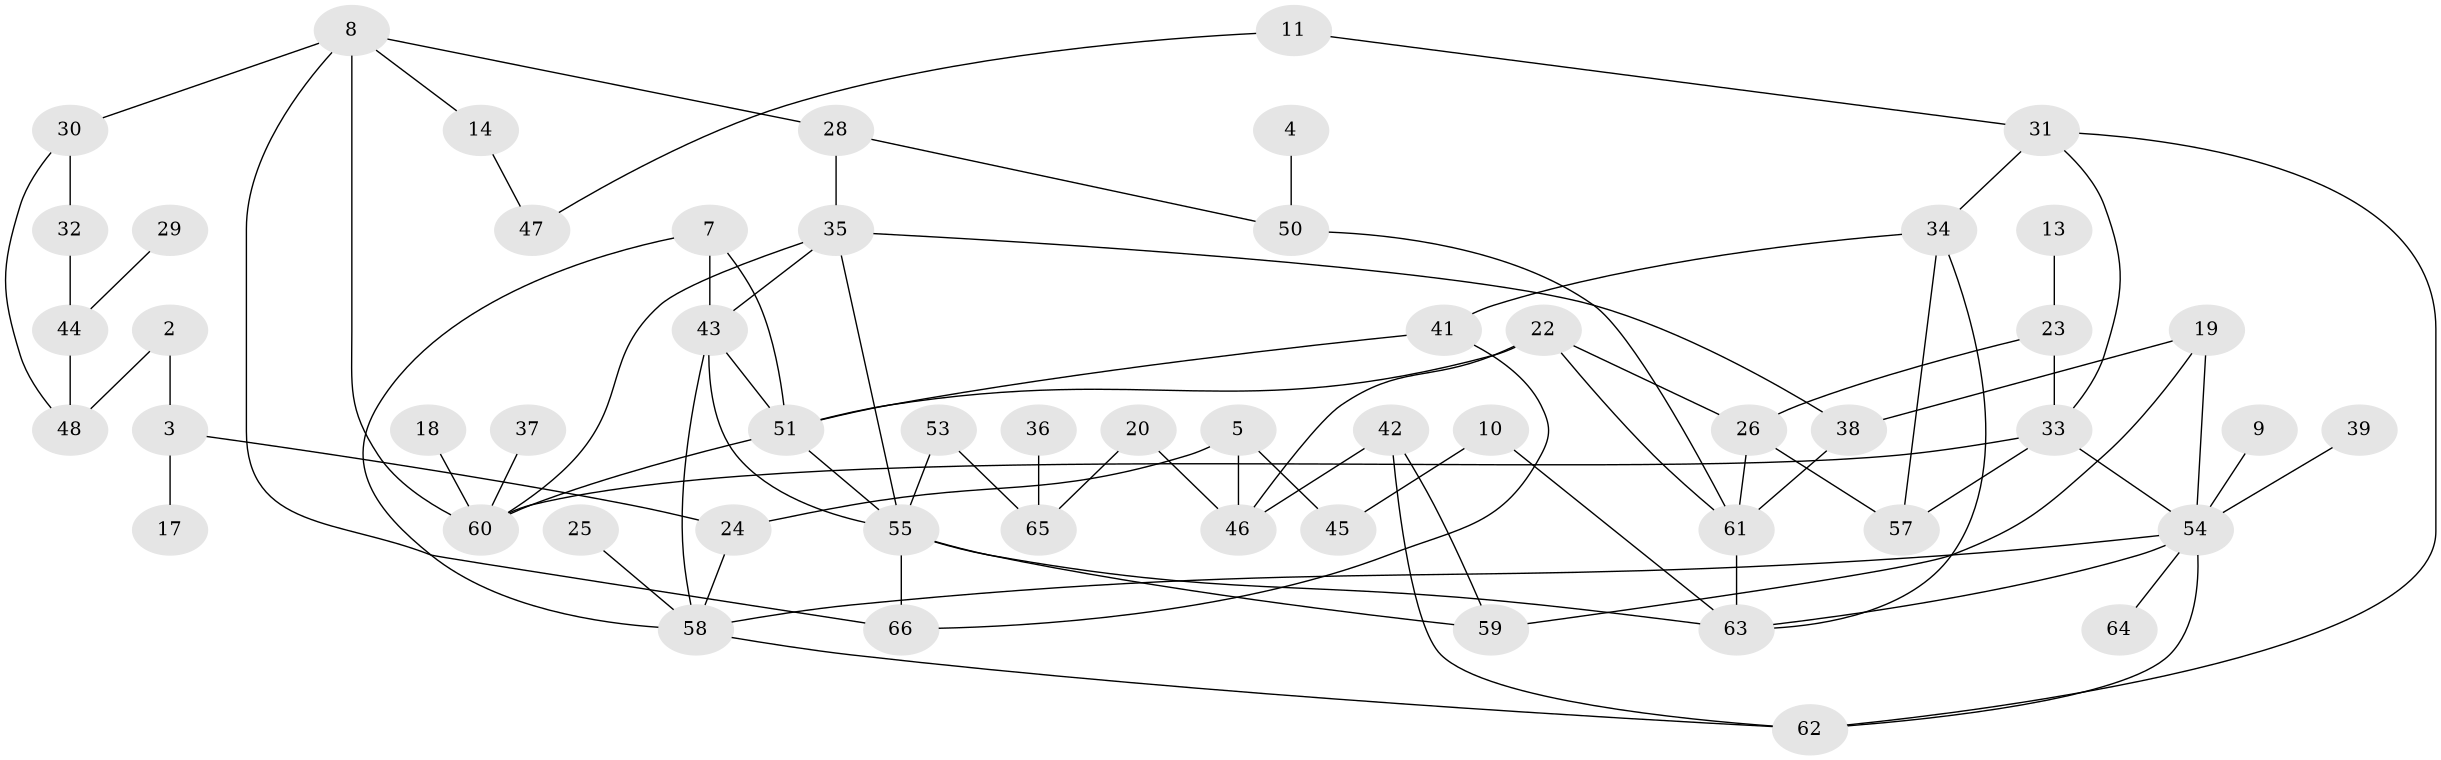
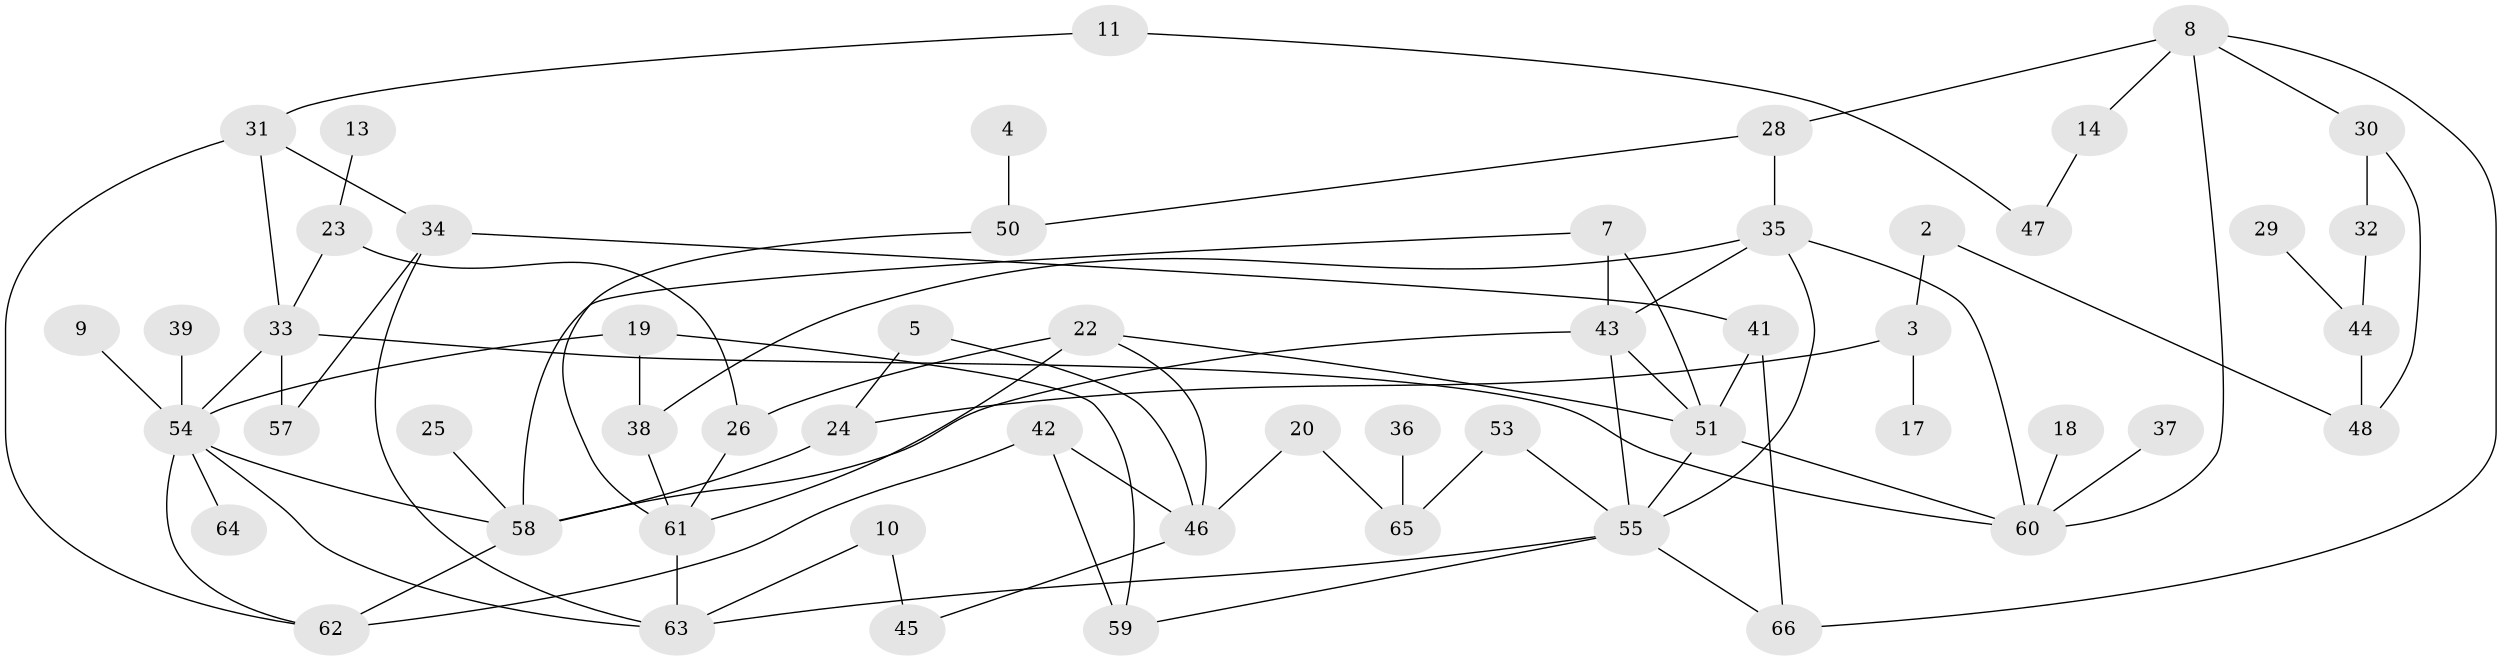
  graph {
    node [color=gray90 style=filled]
    edge [weight=1.0]
    2
    3
    48
    17
    24
    58
    4
    50
    61
    5
    45
    46
    7
    43
    51
    18
    60
    55
    62
    8
    14
    28
    30
    66
    47
    35
    32
    9
    54
    63
    64
    10
    11
    31
    33
    34
    39
    13
    23
    26
    19
    38
    59
    20
    65
    22
    57
    25
    29
    44
    41
    36
    37
    42
    53
    2 -- 3
    2 -- 48
    3 -- 17
    3 -- 24
    24 -- 58
    58 -- 62
    4 -- 50
    50 -- 61
    61 -- 63
    5 -- 24
-   5 -- 45
+   46 -- 45
    5 -- 46
    7 -- 58
    7 -- 43
    7 -- 51
    43 -- 58
    43 -- 51
    43 -- 55
    51 -- 60
    51 -- 55
    18 -- 60
    55 -- 66
    55 -- 63
    55 -- 59
    8 -- 60
    8 -- 14
    8 -- 28
    8 -- 30
    8 -- 66
    14 -- 47
    28 -- 50
    28 -- 35
    30 -- 48
    30 -- 32
    35 -- 43
    35 -- 60
    35 -- 55
    35 -- 38
    32 -- 44
    9 -- 54
    54 -- 58
    54 -- 62
    54 -- 63
    54 -- 64
    10 -- 45
    10 -- 63
    11 -- 47
    11 -- 31
    31 -- 62
    31 -- 33
    31 -- 34
    33 -- 60
    33 -- 54
    33 -- 57
    34 -- 63
    34 -- 57
    34 -- 41
    39 -- 54
    13 -- 23
    23 -- 33
    23 -- 26
    26 -- 61
-   26 -- 57
    19 -- 54
    19 -- 38
    19 -- 59
    38 -- 61
    20 -- 46
    20 -- 65
    22 -- 61
    22 -- 46
    22 -- 51
    22 -- 26
    25 -- 58
    29 -- 44
    44 -- 48
    41 -- 51
    41 -- 66
    36 -- 65
    37 -- 60
    42 -- 46
    42 -- 62
    42 -- 59
    53 -- 55
    53 -- 65
  }
